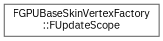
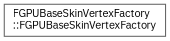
  digraph {
    rankdir=LR
    fontname="IBM Plex Sans"
-   n1 [color=grey40 fillcolor=white fontname="IBM Plex Sans" fontsize=10 height=0.2 label="FGPUBaseSkinVertexFactory\l::FUpdateScope" shape=box style=filled width=0.4]
+   n1 [color=grey40 fillcolor=white fontname="IBM Plex Sans" fontsize=10 height=0.2 label="FGPUBaseSkinVertexFactory\l::FGPUBaseSkinVertexFactory" shape=box style=filled width=0.4]
  }
